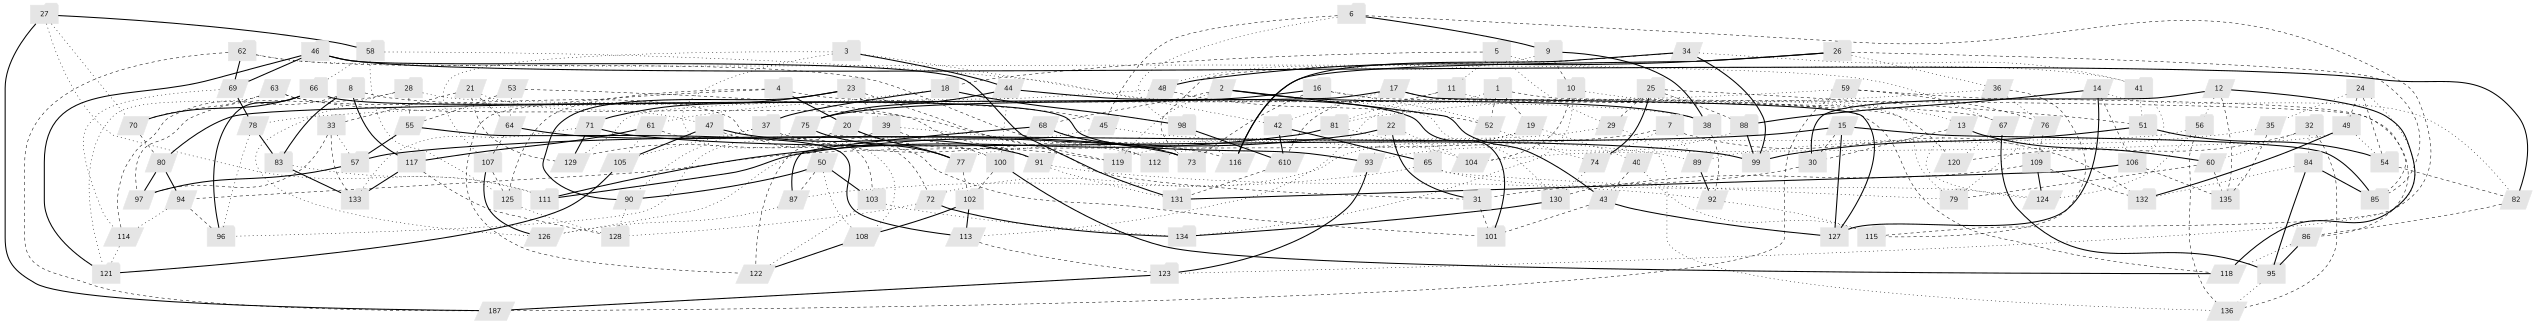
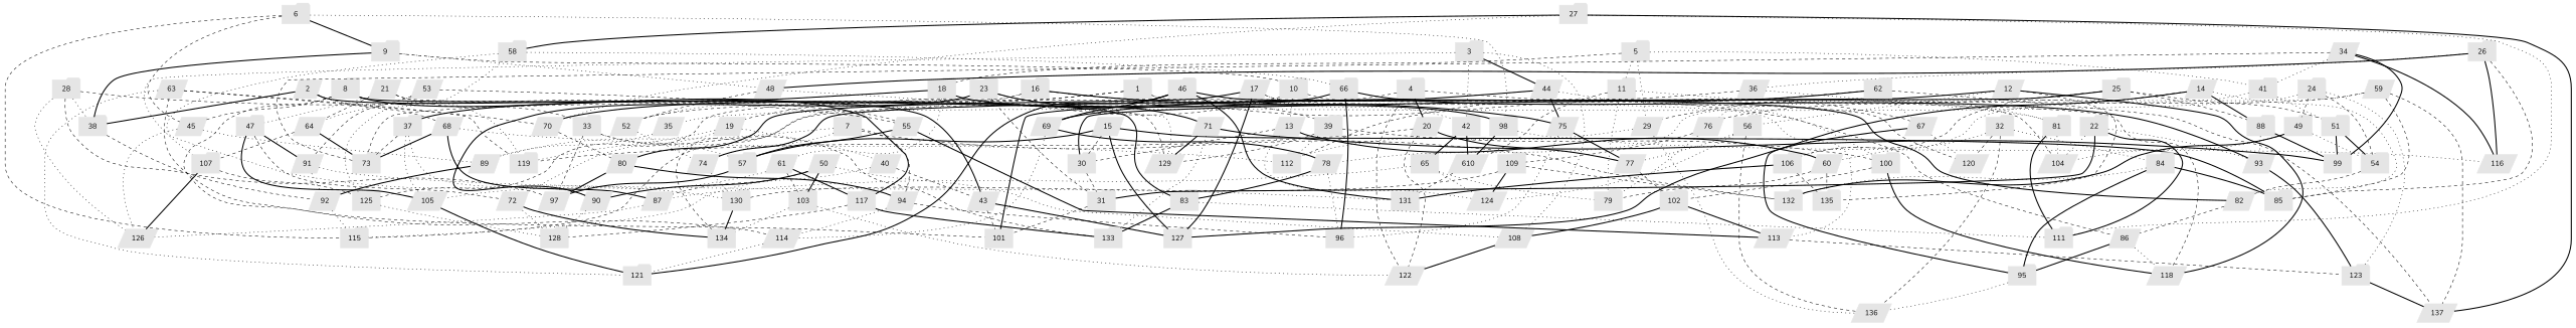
  graph {
    fontname=Nunito
    node [color=gray90 fontname=Nunito shape=folder style=filled]
    edge [fontname=Nunito style=dotted]
    19 [shape=parallelogram]
    1
    52 [shape=parallelogram]
    86 [shape=parallelogram]
    113 [shape=parallelogram]
    119
    40 [shape=parallelogram]
    72 [shape=parallelogram]
    74 [shape=parallelogram]
    118 [shape=parallelogram]
    95
    123
    2 [shape=parallelogram]
    38
    43 [shape=parallelogram]
    68 [shape=parallelogram]
    92 [shape=parallelogram]
    127
    101
    73
    112
    87 [shape=parallelogram]
    3
    42
    44 [shape=parallelogram]
    107
    108 [shape=parallelogram]
    n28 [label=610 shape=parallelogram]
    65
    75 [shape=parallelogram]
    100
    125
    126 [shape=parallelogram]
    122 [shape=parallelogram]
    20 [shape=parallelogram]
    4
    67 [shape=parallelogram]
    77 [shape=parallelogram]
    120 [shape=parallelogram]
    128
    5
    11
    18
    29 [shape=parallelogram]
    41
    79
    81
    98
    37
    61 [shape=parallelogram]
    136 [shape=parallelogram]
    106
    51
    6
    9
    45 [shape=parallelogram]
    115
    10
    48 [shape=parallelogram]
    89 [shape=parallelogram]
    116 [shape=parallelogram]
    7
    94 [shape=parallelogram]
    132
    130
    114 [shape=parallelogram]
    96
    8
    83
    117
    111
    133
    121
    13 [shape=parallelogram]
    104 [shape=parallelogram]
    134
    129 [shape=parallelogram]
    30
    60 [shape=parallelogram]
    124 [shape=parallelogram]
    131
    12 [shape=parallelogram]
    56
    135
    31
    14 [shape=parallelogram]
    82 [shape=parallelogram]
    88
    93 [shape=parallelogram]
    99
    15 [shape=parallelogram]
    57
    85
    97 [shape=parallelogram]
    16
    17 [shape=parallelogram]
    80 [shape=parallelogram]
    90 [shape=parallelogram]
    105 [shape=parallelogram]
    103
    102
    21 [shape=parallelogram]
    33
    47
    64 [shape=parallelogram]
    91 [shape=parallelogram]
    22
    23
    39
    71 [shape=parallelogram]
    35 [shape=parallelogram]
    24
    49
    54
-   137 [shape=parallelogram label=187]
+   137 [shape=parallelogram]
    25
    26
    36 [shape=parallelogram]
    76 [shape=parallelogram]
    27
    58
    70 [shape=parallelogram]
    66
    28
    55 [shape=parallelogram]
    32
    84
    34 [shape=parallelogram]
    109
    53 [shape=parallelogram]
    46
    69 [shape=parallelogram]
    78 [shape=parallelogram]
    50 [shape=parallelogram]
    59 [shape=parallelogram]
    62
    63 [shape=parallelogram]
    19 -- 119
    19 -- 40
    19 -- 72
    1 -- 19 [style=dashed]
    1 -- 52 [style=dashed]
    1 -- 86 [style=dashed]
    1 -- 113
    52 -- 74
    86 -- 118
    86 -- 95 [style=bold]
    113 -- 123 [style=dashed]
    40 -- 43 [style=dashed]
    40 -- 115
    72 -- 128
    72 -- 134 [style=bold]
    74 -- 130
    95 -- 136
    123 -- 137 [style=bold]
    2 -- 119
    2 -- 38 [style=bold]
    2 -- 43 [style=bold]
    2 -- 68 [style=dashed]
    38 -- 92 [style=dashed]
    43 -- 127 [style=bold]
    43 -- 101 [style=dashed]
    68 -- 73 [style=bold]
    68 -- 112
    68 -- 87 [style=bold]
    92 -- 115
    87 -- 126
    3 -- 42
    3 -- 44 [style=bold]
    3 -- 107
    3 -- 108
    42 -- n28 [style=bold]
    42 -- 65 [style=bold]
    44 -- 101 [style=bold]
    44 -- 75 [style=bold]
    44 -- 100
    107 -- 125 [style=dashed]
    107 -- 126 [style=bold]
    108 -- 122 [style=bold]
    n28 -- 131 [style=dashed]
    65 -- 87
    65 -- 79
    65 -- 124
    75 -- 77 [style=bold]
    75 -- 96
    100 -- 118 [style=bold]
    100 -- 102 [style=dashed]
    125 -- 128
    20 -- 119 [style=dashed]
    20 -- 122 [style=dashed]
    20 -- 77 [style=bold]
    4 -- 125 [style=dashed]
    4 -- 122 [style=dashed]
    4 -- 20 [style=bold]
    4 -- 67 [style=dashed]
    67 -- 95 [style=bold]
    67 -- 120
    77 -- 102 [style=dashed]
    5 -- 11
    5 -- 18 [style=dashed]
    5 -- 29
    5 -- 41
    11 -- n28 [style=dashed]
    11 -- 79
    11 -- 81
    18 -- 98 [style=bold]
    18 -- 37 [style=bold]
    18 -- 61
    29 -- 112
    29 -- 136
    41 -- 106
    41 -- 51
    81 -- 111 [style=bold]
    81 -- 104
    98 -- n28 [style=bold]
    98 -- 116
-   37 -- 116 [style=dashed]
+   37 -- 73 [style=dashed]
    37 -- 90
    37 -- 105
    61 -- 117 [style=bold]
    61 -- 105
    61 -- 103 [style=dashed]
    106 -- 131 [style=bold]
    106 -- 135 [style=dashed]
    51 -- 99 [style=bold]
    51 -- 54 [style=bold]
    6 -- 98
    6 -- 9 [style=bold]
    6 -- 45 [style=dashed]
    6 -- 115 [style=dashed]
    9 -- 38 [style=bold]
    9 -- 10 [style=dashed]
    9 -- 48
    45 -- 126
    45 -- 89
    10 -- 13
    10 -- 104 [style=dashed]
-   10 -- 134
+   10 -- 134 [style=dashed]
    48 -- 52 [style=dashed]
    48 -- 129
    89 -- 92 [style=bold]
    7 -- 74
    7 -- 89
    7 -- 94 [style=dashed]
    7 -- 132 [style=dashed]
    94 -- 114
    94 -- 96 [style=dashed]
    130 -- 134 [style=bold]
    114 -- 121
    8 -- 45 [style=dashed]
    8 -- 114 [style=dashed]
    8 -- 83 [style=bold]
    8 -- 117 [style=bold]
    83 -- 111
    83 -- 133 [style=bold]
    117 -- 128 [style=dashed]
    117 -- 133 [style=bold]
    13 -- 30 [style=dashed]
    13 -- 60 [style=bold]
    13 -- 124
    30 -- 31 [style=dashed]
    60 -- 79 [style=dashed]
    60 -- 135 [style=dashed]
    12 -- 118 [style=bold]
    12 -- 30 [style=bold]
    12 -- 56
    12 -- 135 [style=dashed]
    56 -- 77
    56 -- 136 [style=dashed]
    56 -- 124
    31 -- 101 [style=dashed]
    14 -- 127 [style=bold]
    14 -- 106 [style=dashed]
    14 -- 82
    14 -- 88 [style=bold]
    82 -- 86 [style=dashed]
    88 -- 93
    88 -- 99 [style=bold]
    93 -- 123 [style=bold]
    15 -- 127 [style=bold]
    15 -- 30 [style=dashed]
    15 -- 57 [style=bold]
    15 -- 85 [style=bold]
    57 -- 97 [style=bold]
    16 -- 52
    16 -- 118 [style=dashed]
    16 -- 73 [style=dashed]
    16 -- 75 [style=bold]
    17 -- 127 [style=bold]
    17 -- 42
    17 -- 120 [style=dashed]
    17 -- 80 [style=bold]
    80 -- 94 [style=bold]
    80 -- 97 [style=bold]
    90 -- 128
    105 -- 121 [style=bold]
    103 -- 122
    103 -- 134
    102 -- 113 [style=bold]
    102 -- 108 [style=bold]
    21 -- 129 [style=dashed]
    21 -- 33 [style=dashed]
    21 -- 47
    21 -- 64 [style=dashed]
    33 -- 133 [style=dashed]
    33 -- 57
    33 -- 97 [style=dashed]
    47 -- 72 [style=dashed]
    47 -- 105 [style=bold]
    47 -- 91 [style=bold]
    64 -- 73 [style=bold]
    64 -- 107 [style=dashed]
    91 -- 92
    91 -- 131
    22 -- 111 [style=bold]
    22 -- 104
    22 -- 31 [style=bold]
    22 -- 93
    23 -- 31 [style=dashed]
    23 -- 90 [style=bold]
    23 -- 39 [style=dashed]
    23 -- 71 [style=bold]
    39 -- 112
    39 -- 100 [style=dashed]
    39 -- 129 [style=dashed]
    71 -- 133
    71 -- 129 [style=bold]
    71 -- 99 [style=bold]
    35 -- 89
-   35 -- 135 [style=dashed]
    24 -- 123
    24 -- 35
    24 -- 49 [style=dashed]
    24 -- 54 [style=dashed]
    49 -- 132 [style=bold]
    49 -- 104
    49 -- 54
    54 -- 82 [style=dashed]
    25 -- 74 [style=bold]
    25 -- 29 [style=dashed]
    25 -- 51 [style=dashed]
    25 -- 88 [style=dashed]
    26 -- 48 [style=bold]
    26 -- 116 [style=bold]
    26 -- 85 [style=dashed]
    26 -- 36
    36 -- 81
    36 -- 115 [style=dashed]
    36 -- 76
    76 -- 79
    76 -- 109 [style=dashed]
    27 -- 111
    27 -- 137 [style=bold]
    27 -- 58 [style=bold]
    27 -- 70
    58 -- 125
    58 -- 130
    58 -- 66
    70 -- 80 [style=dashed]
    66 -- 96 [style=bold]
    66 -- 93 [style=bold]
    66 -- 70 [style=bold]
    28 -- 38
    28 -- 126
    28 -- 97 [style=dashed]
    28 -- 55 [style=dashed]
    55 -- 113 [style=bold]
    55 -- 57 [style=bold]
    32 -- 120 [style=dashed]
    32 -- 136 [style=dashed]
    32 -- 60
    32 -- 84
    84 -- 95 [style=bold]
    84 -- 132
    84 -- 85 [style=bold]
    34 -- 73 [style=dashed]
    34 -- 41
    34 -- 116 [style=bold]
    34 -- 99 [style=bold]
    109 -- 132 [style=dashed]
    109 -- 130 [style=dashed]
    109 -- 124 [style=bold]
    53 -- 64
    53 -- 91 [style=dashed]
    53 -- 55 [style=dashed]
    46 -- 121 [style=bold]
    46 -- 131 [style=bold]
    46 -- 82 [style=bold]
    46 -- 69 [style=bold]
    69 -- 114
    69 -- 78 [style=bold]
    78 -- 96
    78 -- 83 [style=bold]
    50 -- 87 [style=dashed]
    50 -- 108
    50 -- 90 [style=bold]
    50 -- 103 [style=bold]
    59 -- 85 [style=dashed]
    59 -- 137 [style=dashed]
    59 -- 76 [style=dashed]
    59 -- 78
    62 -- 112 [style=dashed]
    62 -- 67
    62 -- 137 [style=dashed]
    62 -- 69 [style=bold]
    63 -- 119 [style=dashed]
    63 -- 101 [style=dashed]
    63 -- 121
    63 -- 70 [style=dashed]
  }
